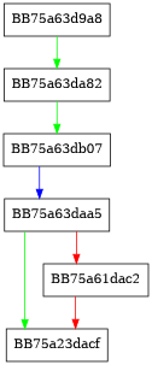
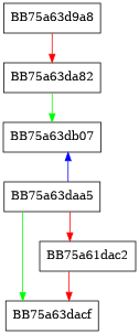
  digraph {
    splines=ortho
    node [shape=box]
    edge [color=red]
    BB75a63d9a8
    BB75a63da82
    BB75a63db07
    BB75a63daa5
-   BB75a63dacf [label=BB75a23dacf]
+   BB75a63dacf
    n6 [label=BB75a61dac2]
-   BB75a63d9a8 -> BB75a63da82 [color=green]
+   BB75a63d9a8 -> BB75a63da82
    BB75a63da82 -> BB75a63db07 [color=green]
-   BB75a63db07 -> BB75a63daa5 [color=blue]
+   BB75a63daa5 -> BB75a63db07 [color=blue]
    BB75a63daa5 -> BB75a63dacf [color=green]
    BB75a63daa5 -> n6
    n6 -> BB75a63dacf
  }
